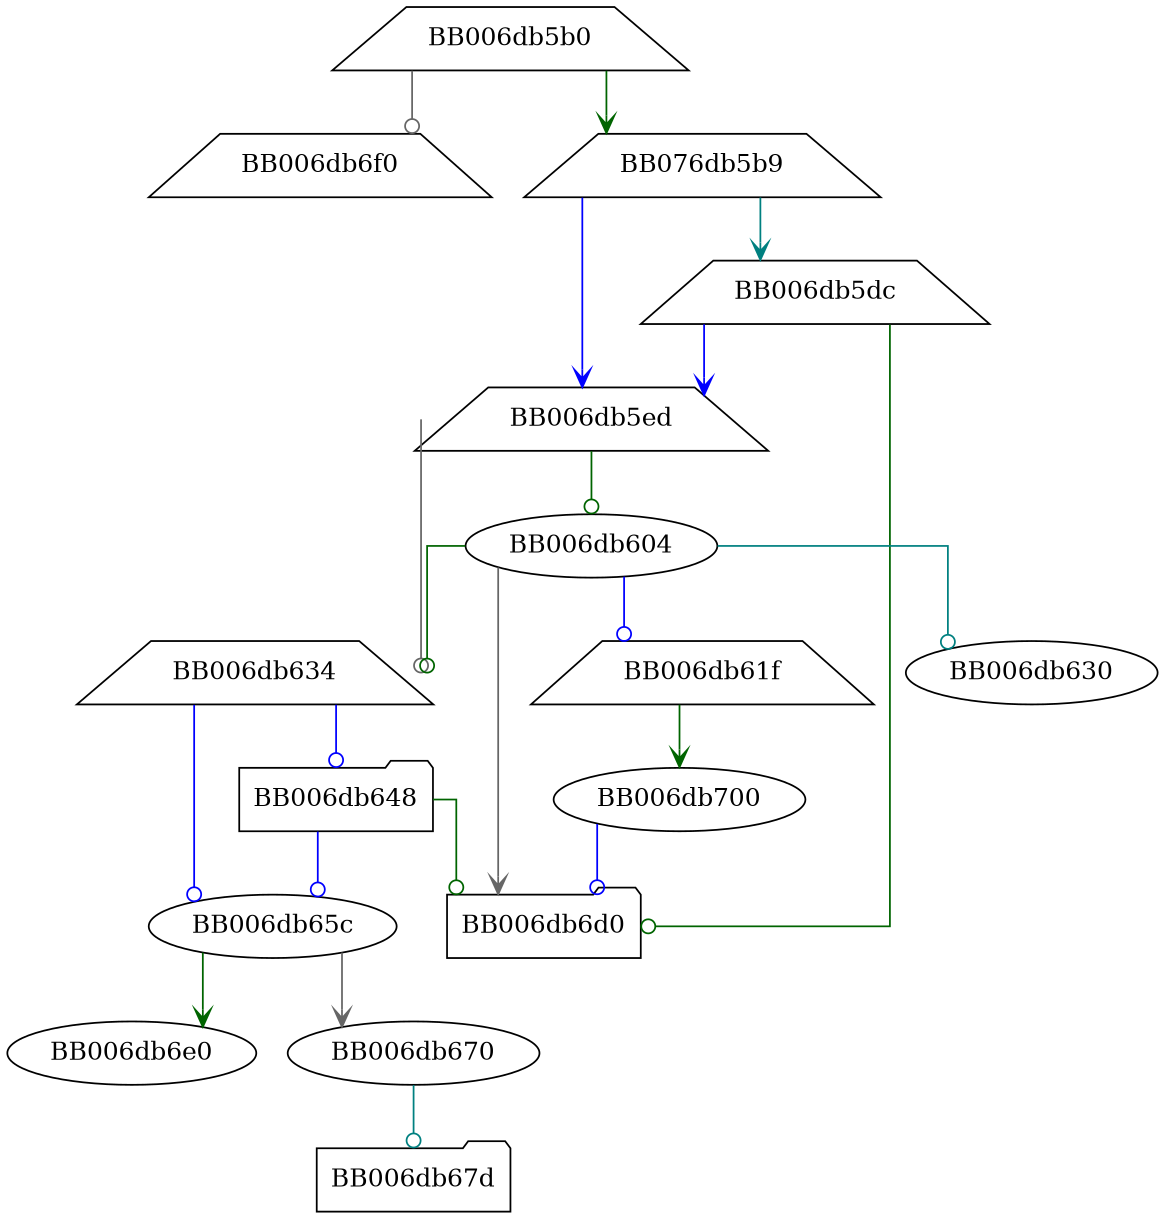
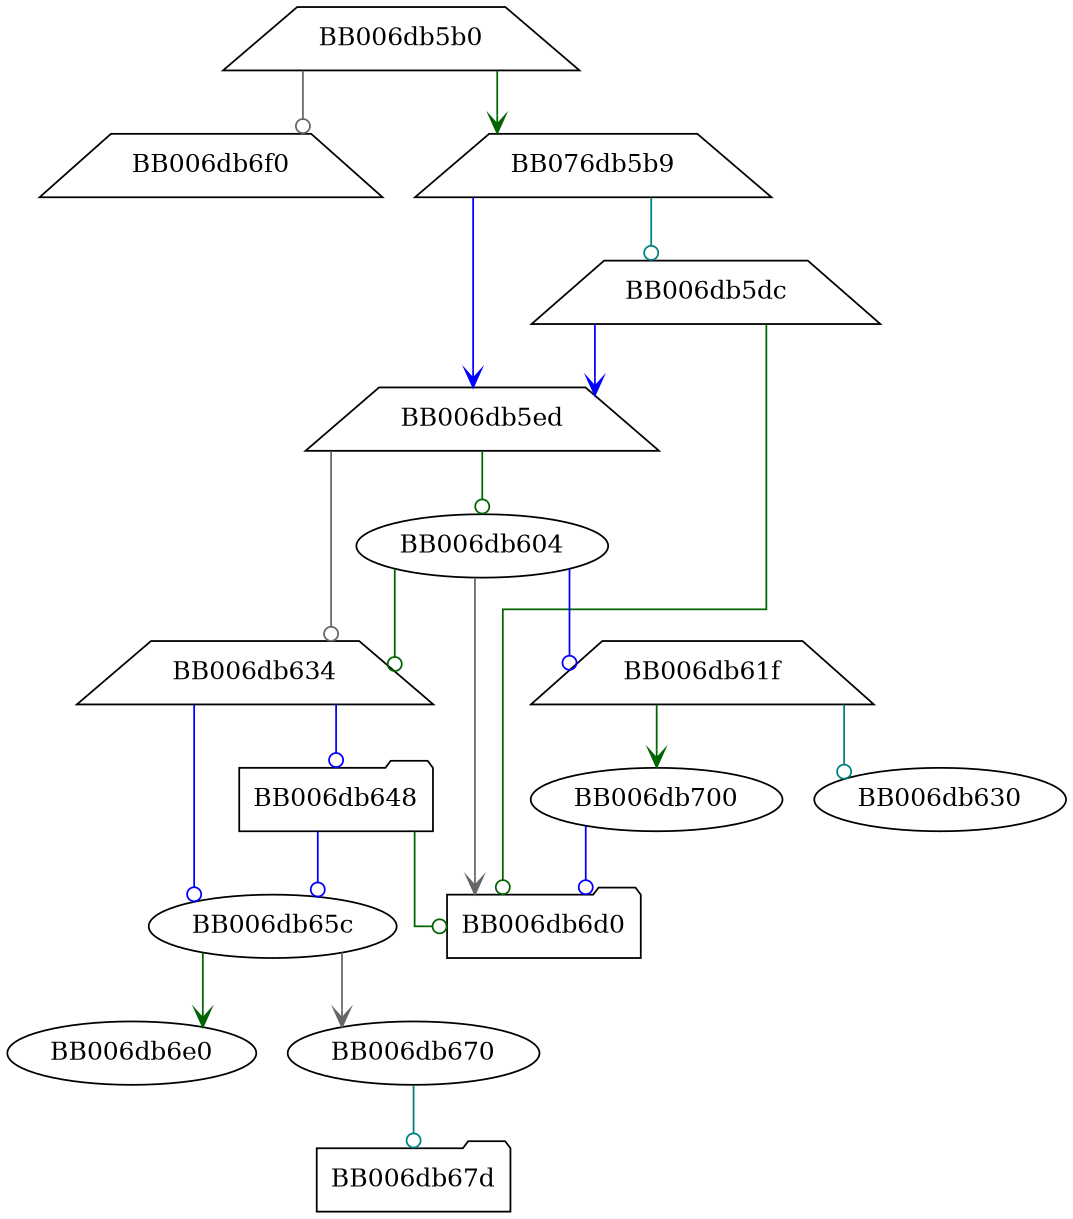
  digraph {
    splines=ortho
    node [shape=trapezium]
    edge [arrowhead=odot color=darkgreen]
    BB006db5b0
    BB006db6f0
    n3 [label=BB076db5b9]
    BB006db5ed
    BB006db5dc
    BB006db634
    BB006db604 [shape=ellipse]
    BB006db6d0 [shape=folder]
    BB006db65c [shape=ellipse]
    BB006db648 [shape=folder]
    BB006db61f
    BB006db6e0 [shape=ellipse]
    BB006db670 [shape=ellipse]
    BB006db700 [shape=ellipse]
    BB006db630 [shape=ellipse]
    BB006db67d [shape=folder]
    BB006db5b0 -> BB006db6f0 [color=gray40]
    BB006db5b0 -> n3 [arrowhead=vee]
    n3 -> BB006db5ed [arrowhead=vee color=blue]
-   n3 -> BB006db5dc [arrowhead=vee color=teal]
+   n3 -> BB006db5dc [color=teal]
    BB006db5ed -> BB006db634 [color=gray40]
    BB006db5ed -> BB006db604
    BB006db5dc -> BB006db5ed [arrowhead=vee color=blue]
    BB006db5dc -> BB006db6d0
    BB006db634 -> BB006db65c [color=blue]
    BB006db634 -> BB006db648 [color=blue]
    BB006db604 -> BB006db634
    BB006db604 -> BB006db6d0 [arrowhead=vee color=gray40]
    BB006db604 -> BB006db61f [color=blue]
    BB006db65c -> BB006db6e0 [arrowhead=vee]
    BB006db65c -> BB006db670 [arrowhead=vee color=gray40]
    BB006db648 -> BB006db6d0
    BB006db648 -> BB006db65c [color=blue]
    BB006db61f -> BB006db700 [arrowhead=vee]
-   BB006db604 -> BB006db630 [color=teal]
+   BB006db61f -> BB006db630 [color=teal]
    BB006db670 -> BB006db67d [color=teal]
    BB006db700 -> BB006db6d0 [color=blue]
  }
